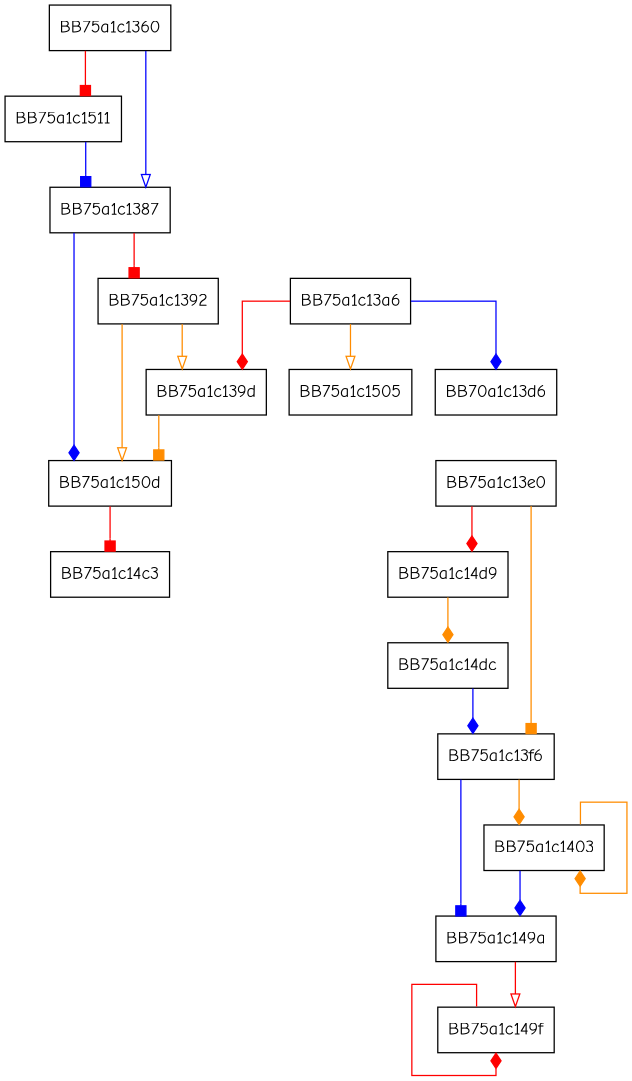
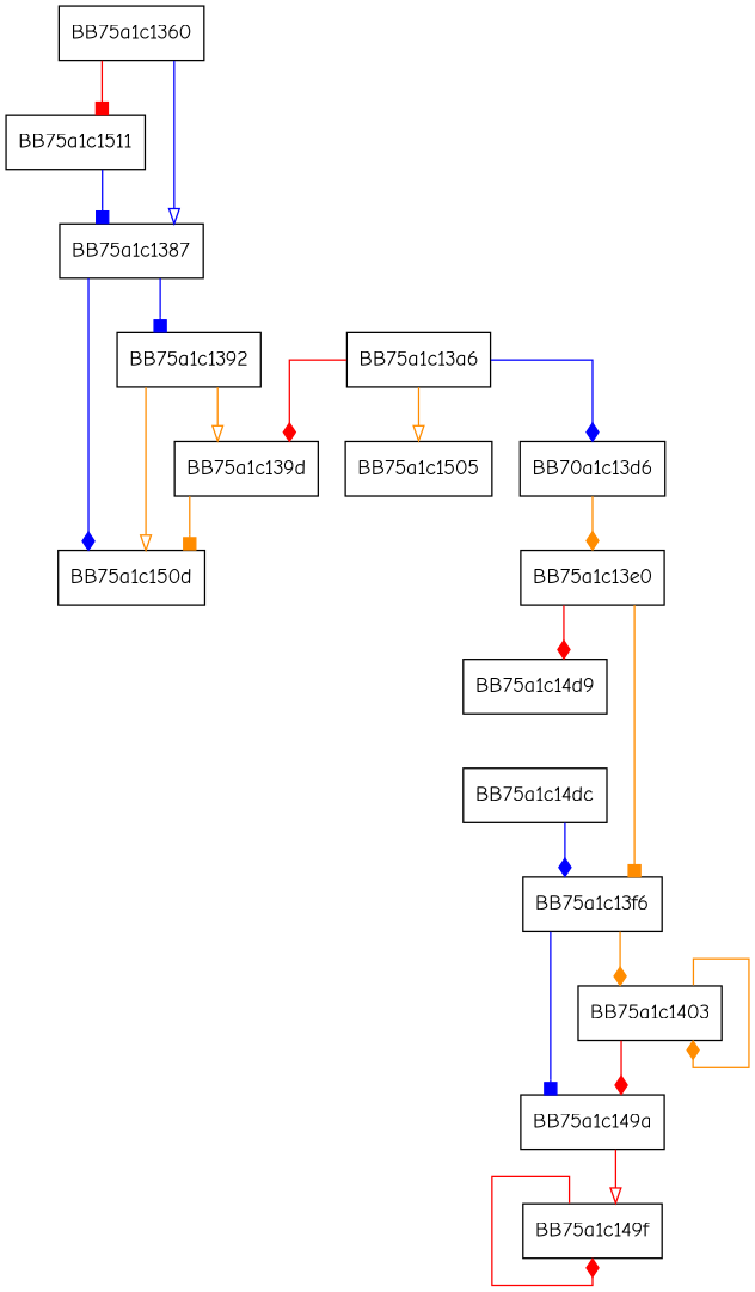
  digraph {
    fontname="Comic Neue"
    splines=ortho
    node [fontname="Comic Neue" shape=box]
    edge [arrowhead=diamond color=darkorange fontname="Comic Neue"]
    BB75a1c1360
    BB75a1c1511
    BB75a1c1387
    BB75a1c150d
    BB75a1c1392
-   BB75a1c14c3
    BB75a1c139d
    BB75a1c13a6
    BB75a1c1505
    n10 [label=BB70a1c13d6]
    BB75a1c13e0
    BB75a1c14d9
    BB75a1c13f6
    BB75a1c14dc
    BB75a1c149a
    BB75a1c1403
    BB75a1c149f
    BB75a1c1360 -> BB75a1c1511 [arrowhead=box color=red]
    BB75a1c1360 -> BB75a1c1387 [arrowhead=onormal color=blue]
    BB75a1c1511 -> BB75a1c1387 [arrowhead=box color=blue]
    BB75a1c1387 -> BB75a1c150d [color=blue]
-   BB75a1c1387 -> BB75a1c1392 [arrowhead=box color=red]
-   BB75a1c150d -> BB75a1c14c3 [arrowhead=box color=red]
+   BB75a1c1387 -> BB75a1c1392 [arrowhead=box color=blue]
    BB75a1c1392 -> BB75a1c150d [arrowhead=onormal]
    BB75a1c1392 -> BB75a1c139d [arrowhead=onormal]
    BB75a1c139d -> BB75a1c150d [arrowhead=box]
    BB75a1c13a6 -> BB75a1c139d [color=red]
    BB75a1c13a6 -> BB75a1c1505 [arrowhead=onormal]
    BB75a1c13a6 -> n10 [color=blue]
+   n10 -> BB75a1c13e0
    BB75a1c13e0 -> BB75a1c14d9 [color=red]
    BB75a1c13e0 -> BB75a1c13f6 [arrowhead=box]
-   BB75a1c14d9 -> BB75a1c14dc
    BB75a1c13f6 -> BB75a1c149a [arrowhead=box color=blue]
    BB75a1c13f6 -> BB75a1c1403
    BB75a1c14dc -> BB75a1c13f6 [color=blue]
    BB75a1c149a -> BB75a1c149f [arrowhead=onormal color=red]
-   BB75a1c1403 -> BB75a1c149a [color=blue]
+   BB75a1c1403 -> BB75a1c149a [color=red]
    BB75a1c1403 -> BB75a1c1403
    BB75a1c149f -> BB75a1c149f [color=red]
  }
